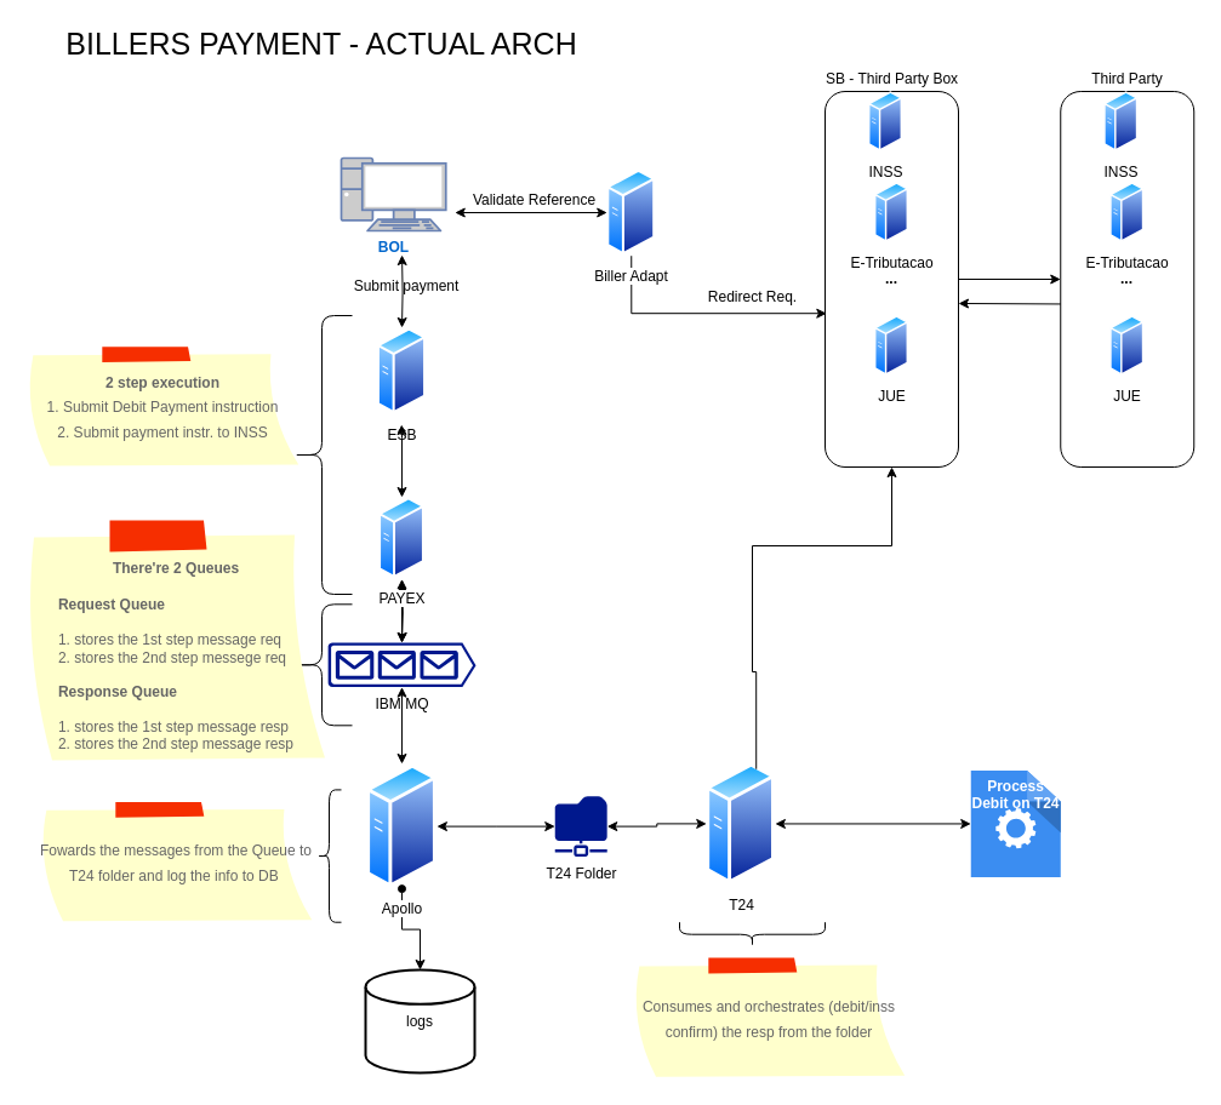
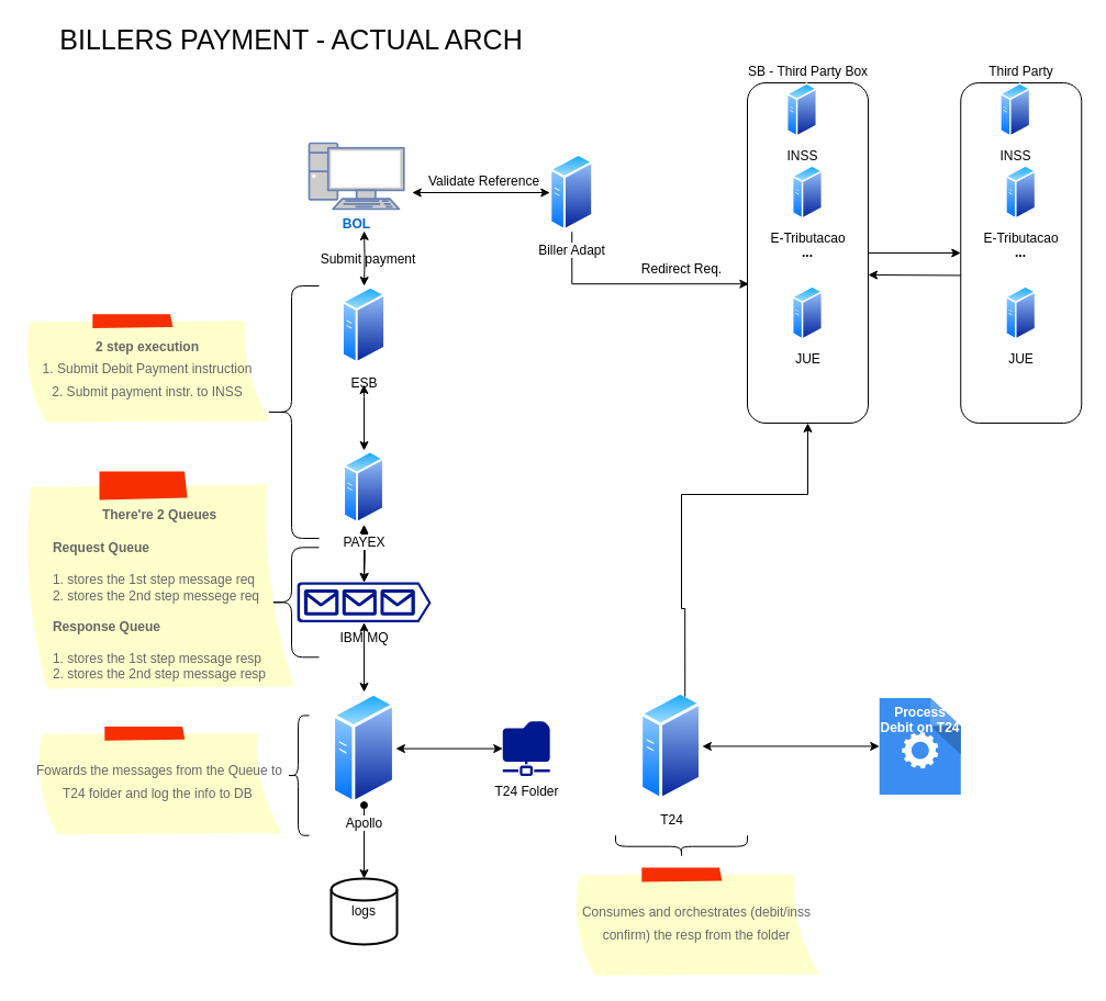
  <mxCell id="0" />
  <mxCell id="1" parent="0" />
  <mxCell id="2" style="edgeStyle=orthogonalEdgeStyle;rounded=0;orthogonalLoop=1;jettySize=auto;html=1;" parent="1" source="3" target="42" edge="1"><mxGeometry relative="1" as="geometry" /></mxCell>
  <mxCell id="3" value="&lt;b&gt;...&lt;/b&gt;" style="rounded=1;whiteSpace=wrap;html=1;" parent="1" vertex="1"><mxGeometry x="680" y="75" width="110" height="310" as="geometry" /></mxCell>
  <mxCell id="4" style="edgeStyle=orthogonalEdgeStyle;rounded=0;orthogonalLoop=1;jettySize=auto;html=1;entryX=0.5;entryY=0;entryDx=0;entryDy=0;startArrow=classic;startFill=1;" parent="1" target="14" edge="1"><mxGeometry relative="1" as="geometry"><mxPoint x="331.05" y="210" as="sourcePoint" /></mxGeometry></mxCell>
  <mxCell id="5" style="edgeStyle=orthogonalEdgeStyle;rounded=0;orthogonalLoop=1;jettySize=auto;html=1;entryX=0.012;entryY=0.591;entryDx=0;entryDy=0;entryPerimeter=0;" parent="1" source="6" target="3" edge="1"><mxGeometry relative="1" as="geometry"><Array as="points"><mxPoint x="520" y="258" /></Array></mxGeometry></mxCell>
  <mxCell id="6" value="Biller Adapt" style="aspect=fixed;perimeter=ellipsePerimeter;html=1;align=center;shadow=0;dashed=0;spacingTop=3;image;image=img/lib/active_directory/generic_server.svg;" parent="1" vertex="1"><mxGeometry x="500.25" y="139.28" width="40" height="71.43" as="geometry" /></mxCell>
  <mxCell id="7" value="SB - Third Party Box" style="text;html=1;align=center;verticalAlign=middle;resizable=0;points=[];autosize=1;strokeColor=none;fillColor=none;" parent="1" vertex="1"><mxGeometry x="670" y="50" width="130" height="30" as="geometry" /></mxCell>
  <mxCell id="8" value="INSS" style="aspect=fixed;perimeter=ellipsePerimeter;html=1;align=center;shadow=0;dashed=0;spacingTop=3;image;image=img/lib/active_directory/generic_server.svg;" parent="1" vertex="1"><mxGeometry x="716" y="75" width="28.0" height="50" as="geometry" /></mxCell>
  <mxCell id="9" value="E-Tributacao" style="aspect=fixed;perimeter=ellipsePerimeter;html=1;align=center;shadow=0;dashed=0;spacingTop=3;image;image=img/lib/active_directory/generic_server.svg;" parent="1" vertex="1"><mxGeometry x="721" y="150" width="28.0" height="50" as="geometry" /></mxCell>
  <mxCell id="10" value="JUE" style="aspect=fixed;perimeter=ellipsePerimeter;html=1;align=center;shadow=0;dashed=0;spacingTop=3;image;image=img/lib/active_directory/generic_server.svg;" parent="1" vertex="1"><mxGeometry x="721" y="260" width="28.0" height="50" as="geometry" /></mxCell>
  <mxCell id="11" value="Validate Reference" style="text;html=1;align=center;verticalAlign=middle;resizable=0;points=[];autosize=1;strokeColor=none;fillColor=none;" parent="1" vertex="1"><mxGeometry x="380.25" y="150" width="120" height="30" as="geometry" /></mxCell>
  <mxCell id="12" value="Redirect Req." style="text;html=1;align=center;verticalAlign=middle;resizable=0;points=[];autosize=1;strokeColor=none;fillColor=none;" parent="1" vertex="1"><mxGeometry x="570" y="230" width="100" height="30" as="geometry" /></mxCell>
  <mxCell id="13" value="" style="endArrow=classic;startArrow=classic;html=1;rounded=0;entryX=0;entryY=0.5;entryDx=0;entryDy=0;" parent="1" target="6" edge="1"><mxGeometry width="50" height="50" relative="1" as="geometry"><mxPoint x="374.75" y="174.999" as="sourcePoint" /><mxPoint x="487.25" y="160.71" as="targetPoint" /></mxGeometry></mxCell>
- <mxCell id="14" value="ESB" style="aspect=fixed;perimeter=ellipsePerimeter;html=1;align=center;shadow=0;dashed=0;spacingTop=3;image;image=img/lib/active_directory/generic_server.svg;" parent="1" vertex="1"><mxGeometry x="310.88" y="270" width="40.25" height="71.88" as="geometry" /></mxCell>
+ <mxCell id="14" value="ESB" style="aspect=fixed;perimeter=ellipsePerimeter;html=1;align=center;shadow=0;dashed=0;spacingTop=3;image;image=img/lib/active_directory/generic_server.svg;" parent="1" vertex="1"><mxGeometry x="310.88" y="260" width="40.25" height="71.88" as="geometry" /></mxCell>
  <mxCell id="15" style="edgeStyle=orthogonalEdgeStyle;rounded=0;orthogonalLoop=1;jettySize=auto;html=1;entryX=0.5;entryY=0;entryDx=0;entryDy=0;entryPerimeter=0;startArrow=classic;startFill=1;" parent="1" source="17" target="19" edge="1"><mxGeometry relative="1" as="geometry" /></mxCell>
  <mxCell id="16" value="" style="edgeStyle=orthogonalEdgeStyle;rounded=0;orthogonalLoop=1;jettySize=auto;html=1;fontSize=12;fontColor=#050505;startArrow=classic;startFill=1;" parent="1" target="19" edge="1"><mxGeometry relative="1" as="geometry"><mxPoint x="331.25" y="480" as="sourcePoint" /></mxGeometry></mxCell>
  <mxCell id="17" value="PAYEX" style="aspect=fixed;perimeter=ellipsePerimeter;html=1;align=center;shadow=0;dashed=0;spacingTop=3;image;image=img/lib/active_directory/generic_server.svg;" parent="1" vertex="1"><mxGeometry x="312.13" y="410" width="37.75" height="67.41" as="geometry" /></mxCell>
  <mxCell id="18" style="edgeStyle=orthogonalEdgeStyle;rounded=0;orthogonalLoop=1;jettySize=auto;html=1;startArrow=classic;startFill=1;" parent="1" source="19" target="22" edge="1"><mxGeometry relative="1" as="geometry" /></mxCell>
  <mxCell id="19" value="IBM MQ" style="sketch=0;aspect=fixed;pointerEvents=1;shadow=0;dashed=0;html=1;strokeColor=none;labelPosition=center;verticalLabelPosition=bottom;verticalAlign=top;align=center;fillColor=#00188D;shape=mxgraph.azure.queue_generic" parent="1" vertex="1"><mxGeometry x="270" y="530" width="122" height="36.6" as="geometry" /></mxCell>
  <mxCell id="20" style="edgeStyle=orthogonalEdgeStyle;rounded=0;orthogonalLoop=1;jettySize=auto;html=1;startArrow=classic;startFill=1;" parent="1" source="22" target="24" edge="1"><mxGeometry relative="1" as="geometry" /></mxCell>
  <mxCell id="21" style="edgeStyle=orthogonalEdgeStyle;rounded=0;orthogonalLoop=1;jettySize=auto;html=1;entryX=0.5;entryY=0;entryDx=0;entryDy=0;entryPerimeter=0;fontSize=12;fontColor=#050505;startArrow=oval;startFill=1;" parent="1" source="22" target="34" edge="1"><mxGeometry relative="1" as="geometry" /></mxCell>
  <mxCell id="22" value="Apollo" style="aspect=fixed;perimeter=ellipsePerimeter;html=1;align=center;shadow=0;dashed=0;spacingTop=3;image;image=img/lib/active_directory/generic_server.svg;" parent="1" vertex="1"><mxGeometry x="302.13" y="630" width="57.75" height="103.12" as="geometry" /></mxCell>
- <mxCell id="23" value="" style="edgeStyle=orthogonalEdgeStyle;rounded=0;orthogonalLoop=1;jettySize=auto;html=1;startArrow=classic;startFill=1;" parent="1" source="24" target="26" edge="1"><mxGeometry relative="1" as="geometry" /></mxCell>
  <mxCell id="24" value="T24 Folder&lt;br&gt;" style="sketch=0;aspect=fixed;pointerEvents=1;shadow=0;dashed=0;html=1;strokeColor=none;labelPosition=center;verticalLabelPosition=bottom;verticalAlign=top;align=center;fillColor=#00188D;shape=mxgraph.mscae.enterprise.shared_folder" parent="1" vertex="1"><mxGeometry x="457.25" y="656.56" width="43" height="50" as="geometry" /></mxCell>
  <mxCell id="25" style="edgeStyle=orthogonalEdgeStyle;rounded=0;orthogonalLoop=1;jettySize=auto;html=1;fontColor=#FFFFFF;startArrow=classic;startFill=1;" parent="1" source="26" target="27" edge="1"><mxGeometry relative="1" as="geometry" /></mxCell>
  <mxCell id="26" value="T24" style="aspect=fixed;perimeter=ellipsePerimeter;html=1;align=center;shadow=0;dashed=0;spacingTop=3;image;image=img/lib/active_directory/generic_server.svg;direction=east;" parent="1" vertex="1"><mxGeometry x="582.25" y="628.89" width="56.63" height="101.11" as="geometry" /></mxCell>
  <mxCell id="27" value="&lt;font color=&quot;#ffffff&quot;&gt;&lt;b&gt;Process&lt;br&gt;Debit on T24&lt;/b&gt;&lt;/font&gt;" style="sketch=0;html=1;aspect=fixed;strokeColor=none;shadow=0;align=center;verticalAlign=top;fillColor=#3B8DF1;shape=mxgraph.gcp2.process" parent="1" vertex="1"><mxGeometry x="800.25" y="635.39" width="74" height="88.1" as="geometry" /></mxCell>
  <mxCell id="28" value="&lt;b&gt;BOL&lt;/b&gt;" style="fontColor=#0066CC;verticalAlign=top;verticalLabelPosition=bottom;labelPosition=center;align=center;html=1;outlineConnect=0;fillColor=#CCCCCC;strokeColor=#6881B3;gradientColor=none;gradientDirection=north;strokeWidth=2;shape=mxgraph.networks.pc;" parent="1" vertex="1"><mxGeometry x="281" y="130" width="86.25" height="60" as="geometry" /></mxCell>
  <mxCell id="29" style="edgeStyle=orthogonalEdgeStyle;rounded=0;orthogonalLoop=1;jettySize=auto;html=1;startArrow=classic;startFill=1;entryX=0.5;entryY=0;entryDx=0;entryDy=0;" parent="1" target="17" edge="1"><mxGeometry relative="1" as="geometry"><mxPoint x="330.75" y="350" as="sourcePoint" /><mxPoint x="330.5" y="392.64" as="targetPoint" /><Array as="points"><mxPoint x="331.25" y="361" /><mxPoint x="330.25" y="361" /><mxPoint x="330.25" y="410" /></Array></mxGeometry></mxCell>
  <mxCell id="30" value="&lt;font style=&quot;font-size: 25px;&quot; color=&quot;#050505&quot;&gt;BILLERS PAYMENT - ACTUAL ARCH&lt;/font&gt;" style="text;html=1;strokeColor=none;fillColor=none;align=center;verticalAlign=middle;whiteSpace=wrap;rounded=0;fontColor=#FFFFFF;" parent="1" vertex="1"><mxGeometry x="30" y="20" width="470" height="30" as="geometry" /></mxCell>
  <mxCell id="31" value="&lt;font style=&quot;font-size: 12px;&quot;&gt;Submit payment&lt;/font&gt;" style="text;html=1;strokeColor=none;fillColor=none;align=center;verticalAlign=middle;whiteSpace=wrap;rounded=0;fontSize=25;fontColor=#050505;" parent="1" vertex="1"><mxGeometry x="287.25" y="210" width="96.12" height="40" as="geometry" /></mxCell>
  <mxCell id="32" value="" style="shape=curlyBracket;whiteSpace=wrap;html=1;rounded=1;labelPosition=left;verticalLabelPosition=middle;align=right;verticalAlign=middle;fontSize=12;fontColor=#050505;size=0.5;" parent="1" vertex="1"><mxGeometry x="240" y="260" width="50" height="230" as="geometry" /></mxCell>
  <mxCell id="33" value="&lt;font style=&quot;font-size: 12px;&quot;&gt;&lt;b&gt;2 step execution&lt;br&gt;&lt;/b&gt;1. Submit Debit Payment instruction&lt;br&gt;&lt;/font&gt;&lt;font style=&quot;font-size: 12px;&quot;&gt;2. Submit payment instr. to INSS&lt;/font&gt;" style="strokeWidth=1;shadow=0;dashed=0;align=center;html=1;shape=mxgraph.mockup.text.stickyNote2;fontColor=#666666;mainText=;fontSize=17;whiteSpace=wrap;fillColor=#ffffcc;strokeColor=#F62E00;" parent="1" vertex="1"><mxGeometry y="285.71" width="228" height="99.29" as="geometry" x="20" /></mxCell>
- <mxCell id="34" value="logs" style="strokeWidth=2;html=1;shape=mxgraph.flowchart.database;whiteSpace=wrap;fontSize=12;fontColor=#050505;" parent="1" vertex="1"><mxGeometry x="301.01" y="800" width="90" height="85" as="geometry" /></mxCell>
+ <mxCell id="34" value="logs" style="strokeWidth=2;html=1;shape=mxgraph.flowchart.database;whiteSpace=wrap;fontSize=12;fontColor=#050505;" parent="1" vertex="1"><mxGeometry x="301.01" y="800" width="60" height="60" as="geometry" /></mxCell>
  <mxCell id="35" value="" style="shape=curlyBracket;whiteSpace=wrap;html=1;rounded=1;labelPosition=left;verticalLabelPosition=middle;align=right;verticalAlign=middle;fontSize=12;fontColor=#050505;" parent="1" vertex="1"><mxGeometry x="240" y="498.3" width="50" height="100" as="geometry" /></mxCell>
  <mxCell id="36" value="&lt;font style=&quot;font-size: 12px;&quot;&gt;&lt;b&gt;&lt;br&gt;There're 2 Queues&lt;/b&gt;&lt;br&gt;&lt;div style=&quot;font-weight: bold; text-align: left;&quot;&gt;&lt;span style=&quot;background-color: initial;&quot;&gt;&lt;br&gt;&lt;/span&gt;&lt;/div&gt;&lt;div style=&quot;font-weight: bold; text-align: left;&quot;&gt;&lt;span style=&quot;background-color: initial;&quot;&gt;Request Queue&lt;/span&gt;&lt;/div&gt;&lt;div style=&quot;font-weight: bold; text-align: left;&quot;&gt;&lt;span style=&quot;background-color: initial;&quot;&gt;&lt;br&gt;&lt;/span&gt;&lt;/div&gt;&lt;div style=&quot;text-align: left;&quot;&gt;&lt;span style=&quot;background-color: initial;&quot;&gt;1. stores the 1st step message req&lt;/span&gt;&lt;/div&gt;&lt;div style=&quot;text-align: left;&quot;&gt;&lt;span style=&quot;background-color: initial;&quot;&gt;2. stores the 2nd step messege req&lt;/span&gt;&lt;/div&gt;&lt;div style=&quot;font-weight: bold; text-align: left;&quot;&gt;&lt;span style=&quot;background-color: initial;&quot;&gt;&lt;br&gt;&lt;/span&gt;&lt;/div&gt;&lt;/font&gt;&lt;font style=&quot;font-size: 12px;&quot;&gt;&lt;div style=&quot;font-weight: bold; text-align: left;&quot;&gt;&lt;span style=&quot;background-color: initial;&quot;&gt;Response Queue&lt;/span&gt;&lt;/div&gt;&lt;div style=&quot;text-align: left;&quot;&gt;&lt;span style=&quot;background-color: initial;&quot;&gt;&lt;br&gt;&lt;/span&gt;&lt;/div&gt;&lt;div style=&quot;text-align: left;&quot;&gt;&lt;span style=&quot;border-color: var(--border-color); text-align: center;&quot;&gt;&lt;div style=&quot;border-color: var(--border-color); text-align: left;&quot;&gt;&lt;span style=&quot;border-color: var(--border-color); background-color: initial;&quot;&gt;1. stores the 1st step message resp&lt;/span&gt;&lt;/div&gt;&lt;div style=&quot;border-color: var(--border-color); text-align: left;&quot;&gt;&lt;span style=&quot;border-color: var(--border-color); background-color: initial;&quot;&gt;2. stores the 2nd step message resp&lt;/span&gt;&lt;/div&gt;&lt;/span&gt;&lt;/div&gt;&lt;/font&gt;" style="strokeWidth=1;shadow=0;dashed=0;align=center;html=1;shape=mxgraph.mockup.text.stickyNote2;fontColor=#666666;mainText=;fontSize=17;whiteSpace=wrap;fillColor=#ffffcc;strokeColor=#F62E00;" parent="1" vertex="1"><mxGeometry y="428.89" width="250" height="200" as="geometry" x="20" /></mxCell>
  <mxCell id="37" value="&lt;span style=&quot;font-size: 12px;&quot;&gt;Consumes and orchestrates (debit/inss confirm) the resp from the folder&lt;/span&gt;" style="strokeWidth=1;shadow=0;dashed=0;align=center;html=1;shape=mxgraph.mockup.text.stickyNote2;fontColor=#666666;mainText=;fontSize=17;whiteSpace=wrap;fillColor=#ffffcc;strokeColor=#F62E00;" parent="1" vertex="1"><mxGeometry x="520" y="790" width="228" height="99.29" as="geometry" /></mxCell>
  <mxCell id="38" value="&lt;span style=&quot;font-size: 12px;&quot;&gt;Fowards the messages from the Queue to T24 folder and log the info to DB&amp;nbsp;&lt;/span&gt;" style="strokeWidth=1;shadow=0;dashed=0;align=center;html=1;shape=mxgraph.mockup.text.stickyNote2;fontColor=#666666;mainText=;fontSize=17;whiteSpace=wrap;fillColor=#ffffcc;strokeColor=#F62E00;" parent="1" vertex="1"><mxGeometry x="31" y="661.42" width="228" height="99.29" as="geometry" /></mxCell>
  <mxCell id="39" value="" style="shape=curlyBracket;whiteSpace=wrap;html=1;rounded=1;labelPosition=left;verticalLabelPosition=middle;align=right;verticalAlign=middle;fontSize=12;fontColor=#050505;" parent="1" vertex="1"><mxGeometry x="261" y="651.42" width="20" height="109.29" as="geometry" /></mxCell>
  <mxCell id="40" value="" style="shape=curlyBracket;whiteSpace=wrap;html=1;rounded=1;labelPosition=left;verticalLabelPosition=middle;align=right;verticalAlign=middle;fontSize=12;fontColor=#050505;direction=north;" parent="1" vertex="1"><mxGeometry x="560" y="760.71" width="120" height="20" as="geometry" /></mxCell>
  <mxCell id="41" style="edgeStyle=orthogonalEdgeStyle;rounded=0;orthogonalLoop=1;jettySize=auto;html=1;exitX=0.01;exitY=0.566;exitDx=0;exitDy=0;exitPerimeter=0;" parent="1" source="42" edge="1"><mxGeometry relative="1" as="geometry"><mxPoint x="790" y="250" as="targetPoint" /></mxGeometry></mxCell>
  <mxCell id="42" value="&lt;b&gt;...&lt;/b&gt;" style="rounded=1;whiteSpace=wrap;html=1;" parent="1" vertex="1"><mxGeometry x="874.25" y="75" width="110" height="310" as="geometry" /></mxCell>
  <mxCell id="43" value="Third Party" style="text;html=1;align=center;verticalAlign=middle;resizable=0;points=[];autosize=1;strokeColor=none;fillColor=none;" parent="1" vertex="1"><mxGeometry x="889.25" y="50" width="80" height="30" as="geometry" /></mxCell>
  <mxCell id="44" value="INSS" style="aspect=fixed;perimeter=ellipsePerimeter;html=1;align=center;shadow=0;dashed=0;spacingTop=3;image;image=img/lib/active_directory/generic_server.svg;" parent="1" vertex="1"><mxGeometry x="910.25" y="75" width="28.0" height="50" as="geometry" /></mxCell>
  <mxCell id="45" value="E-Tributacao" style="aspect=fixed;perimeter=ellipsePerimeter;html=1;align=center;shadow=0;dashed=0;spacingTop=3;image;image=img/lib/active_directory/generic_server.svg;" parent="1" vertex="1"><mxGeometry x="915.25" y="150" width="28.0" height="50" as="geometry" /></mxCell>
  <mxCell id="46" value="JUE" style="aspect=fixed;perimeter=ellipsePerimeter;html=1;align=center;shadow=0;dashed=0;spacingTop=3;image;image=img/lib/active_directory/generic_server.svg;" parent="1" vertex="1"><mxGeometry x="915.25" y="260" width="28.0" height="50" as="geometry" /></mxCell>
  <mxCell id="47" style="edgeStyle=orthogonalEdgeStyle;rounded=0;orthogonalLoop=1;jettySize=auto;html=1;exitX=0.75;exitY=0;exitDx=0;exitDy=0;" parent="1" source="26" target="3" edge="1"><mxGeometry relative="1" as="geometry"><Array as="points"><mxPoint x="623" y="554" /><mxPoint x="620" y="554" /><mxPoint x="620" y="450" /><mxPoint x="735" y="450" /></Array><mxPoint x="527.25" y="554" as="sourcePoint" /></mxGeometry></mxCell>
